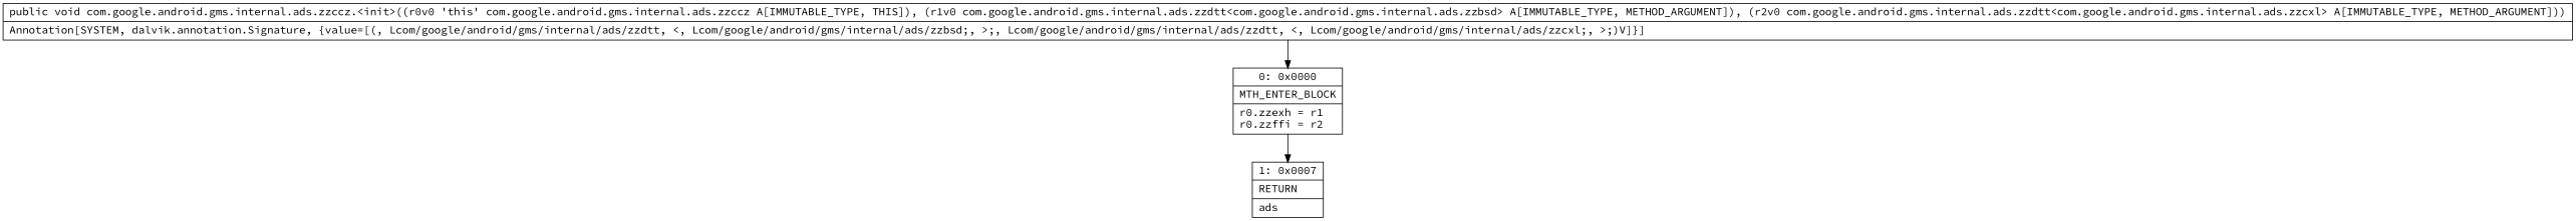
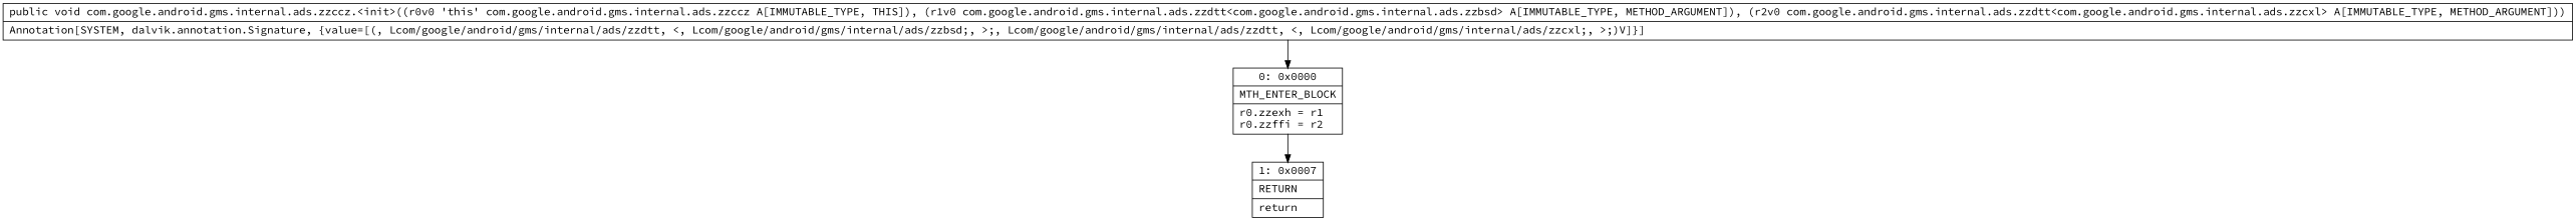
  digraph {
    fontname="Source Code Pro"
    node [shape=record fontname="Source Code Pro"]
    edge [fontname="Source Code Pro"]
    n1 [label="{0\:\ 0x0000|MTH_ENTER_BLOCK\l|r0.zzexh = r1\lr0.zzffi = r2\l}"]
-   n2 [label="{1\:\ 0x0007|RETURN\l|ads\l}"]
+   n2 [label="{1\:\ 0x0007|RETURN\l|return\l}"]
    n3 [label="{public void com.google.android.gms.internal.ads.zzccz.\<init\>((r0v0 'this' com.google.android.gms.internal.ads.zzccz A[IMMUTABLE_TYPE, THIS]), (r1v0 com.google.android.gms.internal.ads.zzdtt\<com.google.android.gms.internal.ads.zzbsd\> A[IMMUTABLE_TYPE, METHOD_ARGUMENT]), (r2v0 com.google.android.gms.internal.ads.zzdtt\<com.google.android.gms.internal.ads.zzcxl\> A[IMMUTABLE_TYPE, METHOD_ARGUMENT]))  | Annotation[SYSTEM, dalvik.annotation.Signature, \{value=[(, Lcom\/google\/android\/gms\/internal\/ads\/zzdtt, \<, Lcom\/google\/android\/gms\/internal\/ads\/zzbsd;, \>;, Lcom\/google\/android\/gms\/internal\/ads\/zzdtt, \<, Lcom\/google\/android\/gms\/internal\/ads\/zzcxl;, \>;)V]\}]\l}"]
    n1 -> n2
    n3 -> n1
  }
